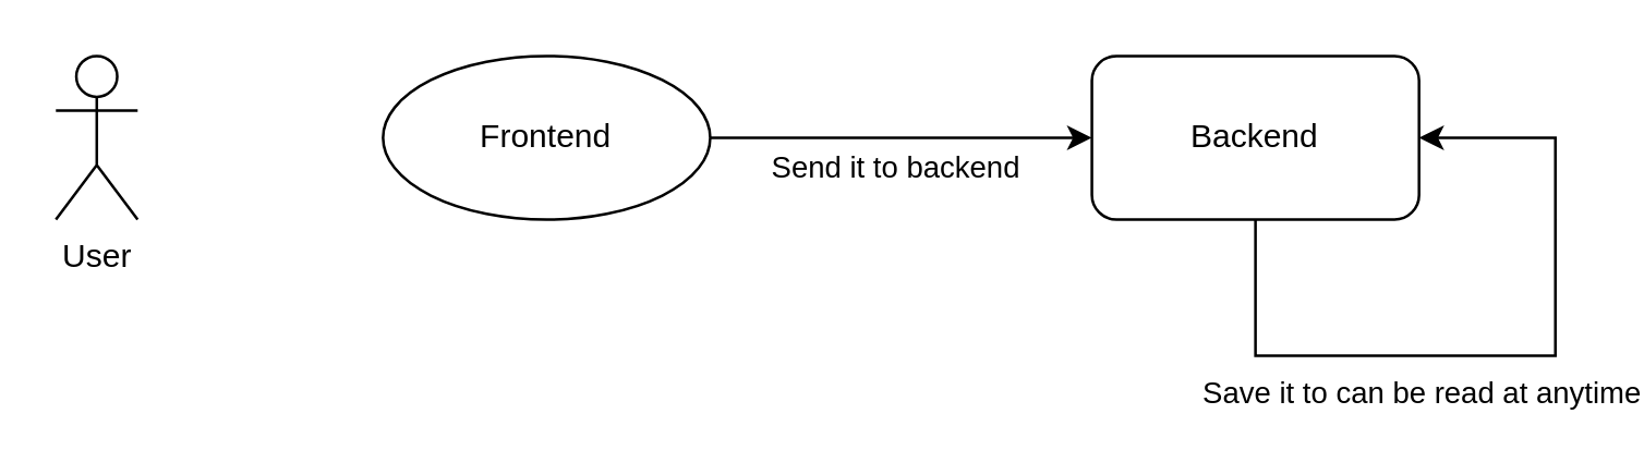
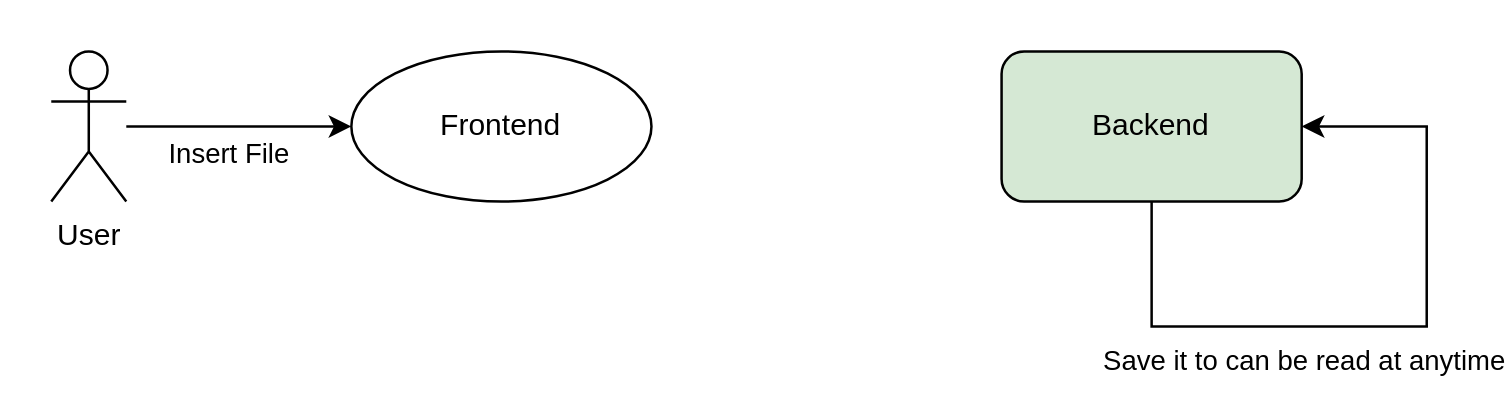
  <mxCell id="0" />
  <mxCell id="1" parent="0" />
  <mxCell id="2" value="Frontend" style="ellipse;whiteSpace=wrap;html=1;" vertex="1" parent="1"><mxGeometry x="140" y="20" width="120" height="60" as="geometry" /></mxCell>
  <mxCell id="3" value="&lt;div&gt;User&lt;/div&gt;&lt;div&gt;&lt;br&gt;&lt;/div&gt;" style="shape=umlActor;verticalLabelPosition=bottom;verticalAlign=top;html=1;outlineConnect=0;" vertex="1" parent="1"><mxGeometry x="20" y="20" width="30" height="60" as="geometry" /></mxCell>
- <mxCell id="6" value="Backend" style="rounded=1;whiteSpace=wrap;html=1;" vertex="1" parent="1"><mxGeometry x="400" y="20" width="120" height="60" as="geometry" /></mxCell>
- <mxCell id="7" value="" style="endArrow=classic;html=1;rounded=0;exitX=1;exitY=0.5;exitDx=0;exitDy=0;entryX=0;entryY=0.5;entryDx=0;entryDy=0;" edge="1" parent="1" source="2" target="6"><mxGeometry width="50" height="50" relative="1" as="geometry"><mxPoint x="370" y="280" as="sourcePoint" /><mxPoint x="420" y="230" as="targetPoint" /></mxGeometry></mxCell>
- <mxCell id="8" value="Send it to backend" style="edgeLabel;html=1;align=center;verticalAlign=middle;resizable=0;points=[];" vertex="1" connectable="0" parent="7"><mxGeometry x="-0.311" relative="1" as="geometry"><mxPoint x="19" y="10" as="offset" /></mxGeometry></mxCell>
+ <mxCell id="4" value="" style="endArrow=classic;html=1;rounded=0;entryX=0;entryY=0.5;entryDx=0;entryDy=0;" edge="1" parent="1" source="3" target="2"><mxGeometry width="50" height="50" relative="1" as="geometry"><mxPoint x="370" y="280" as="sourcePoint" /><mxPoint x="420" y="230" as="targetPoint" /></mxGeometry></mxCell>
+ <mxCell id="5" value="Insert File" style="edgeLabel;html=1;align=center;verticalAlign=middle;resizable=0;points=[];" vertex="1" connectable="0" parent="4"><mxGeometry x="0.289" y="-3" relative="1" as="geometry"><mxPoint x="-18" y="7" as="offset" /></mxGeometry></mxCell>
+ <mxCell id="6" value="Backend" style="rounded=1;whiteSpace=wrap;html=1;fillColor=#d5e8d4;" vertex="1" parent="1"><mxGeometry x="400" y="20" width="120" height="60" as="geometry" /></mxCell>
  <mxCell id="9" value="" style="endArrow=classic;html=1;rounded=0;exitX=0.5;exitY=1;exitDx=0;exitDy=0;entryX=1;entryY=0.5;entryDx=0;entryDy=0;" edge="1" parent="1" source="6" target="6"><mxGeometry width="50" height="50" relative="1" as="geometry"><mxPoint x="370" y="280" as="sourcePoint" /><mxPoint x="420" y="230" as="targetPoint" /><Array as="points"><mxPoint x="460" y="130" /><mxPoint x="570" y="130" /><mxPoint x="570" y="50" /></Array></mxGeometry></mxCell>
  <mxCell id="10" value="&lt;div&gt;Save it to can be read at anytime&lt;/div&gt;&lt;div&gt;&lt;br&gt;&lt;/div&gt;" style="edgeLabel;html=1;align=center;verticalAlign=middle;resizable=0;points=[];" vertex="1" connectable="0" parent="9"><mxGeometry x="-0.31" y="-4" relative="1" as="geometry"><mxPoint x="10" y="16" as="offset" /></mxGeometry></mxCell>
